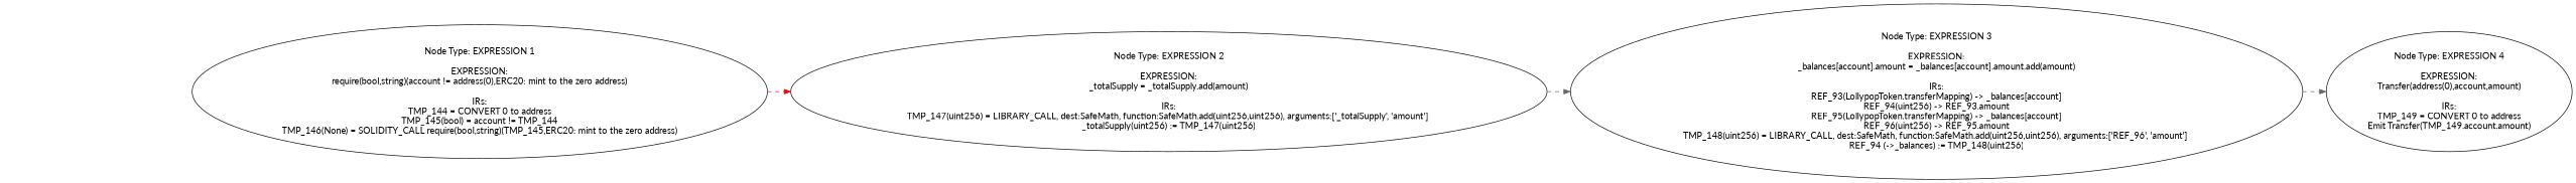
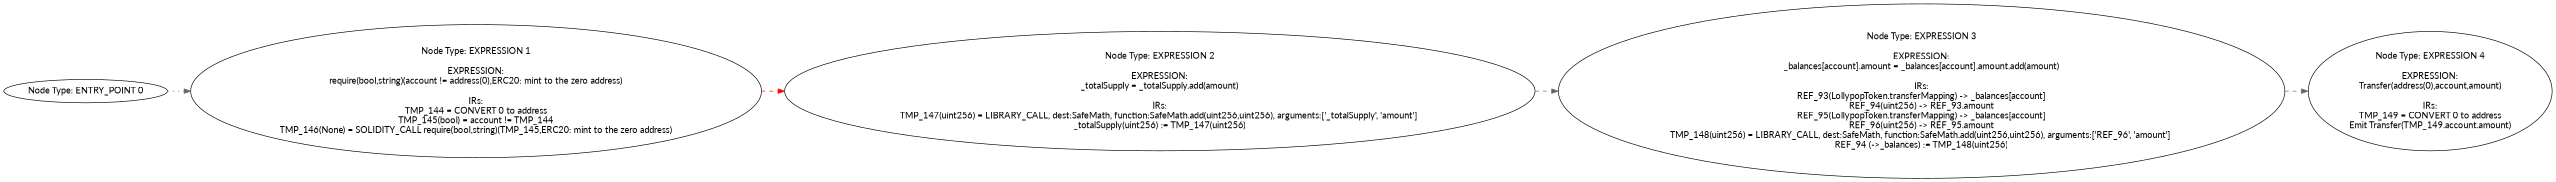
  digraph {
    rankdir=LR
    fontname=Lato
    node [fontname=Lato]
    edge [color=gray40 style=dashed fontname=Lato]
+   n1 [label="Node Type: ENTRY_POINT 0\n"]
    n2 [label="Node Type: EXPRESSION 1\n\nEXPRESSION:\nrequire(bool,string)(account != address(0),ERC20: mint to the zero address)\n\nIRs:\nTMP_144 = CONVERT 0 to address\nTMP_145(bool) = account != TMP_144\nTMP_146(None) = SOLIDITY_CALL require(bool,string)(TMP_145,ERC20: mint to the zero address)"]
    n3 [label="Node Type: EXPRESSION 2\n\nEXPRESSION:\n_totalSupply = _totalSupply.add(amount)\n\nIRs:\nTMP_147(uint256) = LIBRARY_CALL, dest:SafeMath, function:SafeMath.add(uint256,uint256), arguments:['_totalSupply', 'amount'] \n_totalSupply(uint256) := TMP_147(uint256)"]
    n4 [label="Node Type: EXPRESSION 3\n\nEXPRESSION:\n_balances[account].amount = _balances[account].amount.add(amount)\n\nIRs:\nREF_93(LollypopToken.transferMapping) -> _balances[account]\nREF_94(uint256) -> REF_93.amount\nREF_95(LollypopToken.transferMapping) -> _balances[account]\nREF_96(uint256) -> REF_95.amount\nTMP_148(uint256) = LIBRARY_CALL, dest:SafeMath, function:SafeMath.add(uint256,uint256), arguments:['REF_96', 'amount'] \nREF_94 (->_balances) := TMP_148(uint256)"]
    n5 [label="Node Type: EXPRESSION 4\n\nEXPRESSION:\nTransfer(address(0),account,amount)\n\nIRs:\nTMP_149 = CONVERT 0 to address\nEmit Transfer(TMP_149.account.amount)"]
+   n1 -> n2 [style=dotted]
    n2 -> n3 [color=red]
    n3 -> n4
    n4 -> n5
  }
